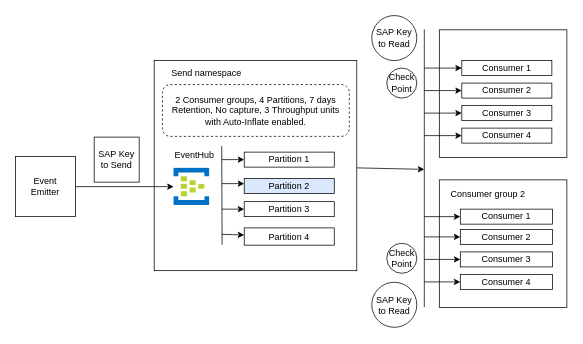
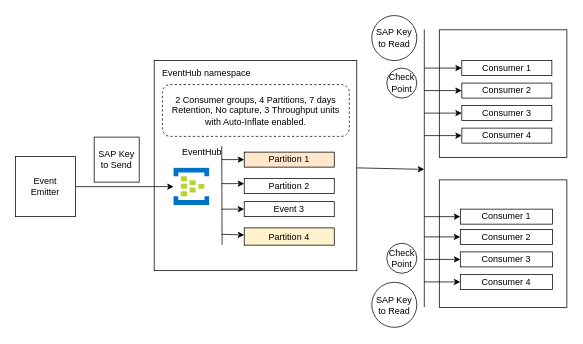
  <mxCell id="0" />
  <mxCell id="1" parent="0" />
  <mxCell id="2" value="" style="rounded=0;whiteSpace=wrap;html=1;" vertex="1" parent="1"><mxGeometry x="585" y="239" width="170" height="170" as="geometry" /></mxCell>
  <mxCell id="3" value="" style="rounded=0;whiteSpace=wrap;html=1;" vertex="1" parent="1"><mxGeometry x="585" y="39" width="170" height="170" as="geometry" /></mxCell>
  <mxCell id="4" value="" style="rounded=0;whiteSpace=wrap;html=1;" vertex="1" parent="1"><mxGeometry x="205" y="80" width="270" height="280" as="geometry" /></mxCell>
  <mxCell id="5" value="" style="aspect=fixed;html=1;points=[];align=center;image;fontSize=12;image=img/lib/mscae/Event_Hubs.svg;" vertex="1" parent="1"><mxGeometry x="231" y="223" width="48" height="50" as="geometry" /></mxCell>
- <mxCell id="6" value="&lt;font style=&quot;font-size: 12px&quot;&gt;Send namespace&lt;/font&gt;" style="text;html=1;strokeColor=none;fillColor=none;align=center;verticalAlign=middle;whiteSpace=wrap;rounded=0;" vertex="1" parent="1"><mxGeometry x="145" y="81.5" width="260" height="30" as="geometry" /></mxCell>
- <mxCell id="7" value="EventHub" style="text;html=1;strokeColor=none;fillColor=none;align=center;verticalAlign=middle;whiteSpace=wrap;rounded=0;" vertex="1" parent="1"><mxGeometry x="239" y="196.5" width="40" height="20" as="geometry" /></mxCell>
- <mxCell id="8" value="Partition 1" style="rounded=0;whiteSpace=wrap;html=1;" vertex="1" parent="1"><mxGeometry x="325" y="202" width="120" height="20" as="geometry" /></mxCell>
- <mxCell id="9" value="Partition 2" style="rounded=0;whiteSpace=wrap;html=1;fillColor=#dae8fc;" vertex="1" parent="1"><mxGeometry x="325" y="237" width="120" height="20" as="geometry" /></mxCell>
- <mxCell id="10" value="Partition 3" style="rounded=0;whiteSpace=wrap;html=1;" vertex="1" parent="1"><mxGeometry x="325" y="268" width="120" height="20" as="geometry" /></mxCell>
- <mxCell id="11" value="Partition 4" style="rounded=0;whiteSpace=wrap;html=1;" vertex="1" parent="1"><mxGeometry x="325" y="303" width="120" height="23" as="geometry" /></mxCell>
+ <mxCell id="6" value="&lt;font style=&quot;font-size: 12px&quot;&gt;EventHub namespace&lt;/font&gt;" style="text;html=1;strokeColor=none;fillColor=none;align=center;verticalAlign=middle;whiteSpace=wrap;rounded=0;" vertex="1" parent="1"><mxGeometry x="145" y="81.5" width="260" height="30" as="geometry" /></mxCell>
+ <mxCell id="7" value="EventHub" style="text;html=1;strokeColor=none;fillColor=none;align=center;verticalAlign=middle;whiteSpace=wrap;rounded=0;" vertex="1" parent="1"><mxGeometry x="249" y="191.5" width="40" height="20" as="geometry" /></mxCell>
+ <mxCell id="8" value="Partition 1" style="rounded=0;whiteSpace=wrap;html=1;fillColor=#ffe6cc;" vertex="1" parent="1"><mxGeometry x="325" y="202" width="120" height="20" as="geometry" /></mxCell>
+ <mxCell id="9" value="Partition 2" style="rounded=0;whiteSpace=wrap;html=1;" vertex="1" parent="1"><mxGeometry x="325" y="237" width="120" height="20" as="geometry" /></mxCell>
+ <mxCell id="10" value="Event 3" style="rounded=0;whiteSpace=wrap;html=1;" vertex="1" parent="1"><mxGeometry x="325" y="268" width="120" height="20" as="geometry" /></mxCell>
+ <mxCell id="11" value="Partition 4" style="rounded=0;whiteSpace=wrap;html=1;fillColor=#fff2cc;" vertex="1" parent="1"><mxGeometry x="325" y="303" width="120" height="23" as="geometry" /></mxCell>
  <mxCell id="12" value="" style="edgeStyle=orthogonalEdgeStyle;rounded=0;orthogonalLoop=1;jettySize=auto;html=1;" edge="1" parent="1" source="13" target="5"><mxGeometry relative="1" as="geometry" /></mxCell>
  <mxCell id="13" value="&lt;div&gt;Event &lt;br&gt;&lt;/div&gt;&lt;div&gt;Emitter&lt;br&gt;&lt;/div&gt;" style="whiteSpace=wrap;html=1;aspect=fixed;" vertex="1" parent="1"><mxGeometry x="20" y="208" width="80" height="80" as="geometry" /></mxCell>
  <mxCell id="14" value="" style="endArrow=none;html=1;" edge="1" parent="1"><mxGeometry width="50" height="50" relative="1" as="geometry"><mxPoint x="295.5" y="325.5" as="sourcePoint" /><mxPoint x="295" y="194" as="targetPoint" /></mxGeometry></mxCell>
  <mxCell id="15" style="edgeStyle=orthogonalEdgeStyle;rounded=0;orthogonalLoop=1;jettySize=auto;html=1;exitX=0.5;exitY=1;exitDx=0;exitDy=0;" edge="1" parent="1" source="11" target="11"><mxGeometry relative="1" as="geometry" /></mxCell>
  <mxCell id="16" value="" style="endArrow=classic;html=1;entryX=0;entryY=0.5;entryDx=0;entryDy=0;" edge="1" parent="1" target="8"><mxGeometry width="50" height="50" relative="1" as="geometry"><mxPoint x="295" y="212" as="sourcePoint" /><mxPoint x="355" y="146.5" as="targetPoint" /></mxGeometry></mxCell>
  <mxCell id="17" value="" style="endArrow=classic;html=1;" edge="1" parent="1"><mxGeometry width="50" height="50" relative="1" as="geometry"><mxPoint x="295" y="278" as="sourcePoint" /><mxPoint x="325" y="278" as="targetPoint" /></mxGeometry></mxCell>
  <mxCell id="18" value="" style="endArrow=classic;html=1;" edge="1" parent="1" target="11"><mxGeometry width="50" height="50" relative="1" as="geometry"><mxPoint x="295" y="311.5" as="sourcePoint" /><mxPoint x="355" y="216.5" as="targetPoint" /></mxGeometry></mxCell>
  <mxCell id="19" value="Consumer 1" style="rounded=0;whiteSpace=wrap;html=1;" vertex="1" parent="1"><mxGeometry x="615" y="80" width="120" height="20" as="geometry" /></mxCell>
  <mxCell id="20" value="Consumer 2" style="rounded=0;whiteSpace=wrap;html=1;" vertex="1" parent="1"><mxGeometry x="615" y="110" width="120" height="20" as="geometry" /></mxCell>
  <mxCell id="21" value="Consumer 3" style="rounded=0;whiteSpace=wrap;html=1;" vertex="1" parent="1"><mxGeometry x="615" y="140" width="120" height="20" as="geometry" /></mxCell>
  <mxCell id="22" value="Consumer 4" style="rounded=0;whiteSpace=wrap;html=1;" vertex="1" parent="1"><mxGeometry x="615" y="170" width="120" height="20" as="geometry" /></mxCell>
  <mxCell id="23" value="Consumer 2" style="rounded=0;whiteSpace=wrap;html=1;" vertex="1" parent="1"><mxGeometry x="613" y="305" width="123" height="20" as="geometry" /></mxCell>
  <mxCell id="24" value="Consumer 4" style="rounded=0;whiteSpace=wrap;html=1;" vertex="1" parent="1"><mxGeometry x="613" y="365" width="123" height="20" as="geometry" /></mxCell>
  <mxCell id="25" value="Consumer 3" style="rounded=0;whiteSpace=wrap;html=1;" vertex="1" parent="1"><mxGeometry x="613" y="335" width="123" height="20" as="geometry" /></mxCell>
  <mxCell id="26" value="Consumer 1" style="rounded=0;whiteSpace=wrap;html=1;" vertex="1" parent="1"><mxGeometry x="613" y="278" width="123" height="20" as="geometry" /></mxCell>
  <mxCell id="27" value="" style="endArrow=none;html=1;" edge="1" parent="1"><mxGeometry width="50" height="50" relative="1" as="geometry"><mxPoint x="565" y="408.5" as="sourcePoint" /><mxPoint x="565" y="38.5" as="targetPoint" /></mxGeometry></mxCell>
  <mxCell id="28" value="" style="endArrow=classic;html=1;entryX=0;entryY=0.5;entryDx=0;entryDy=0;" edge="1" parent="1" target="19"><mxGeometry width="50" height="50" relative="1" as="geometry"><mxPoint x="565" y="90" as="sourcePoint" /><mxPoint x="555" y="180" as="targetPoint" /></mxGeometry></mxCell>
  <mxCell id="29" value="" style="endArrow=classic;html=1;entryX=0;entryY=0.5;entryDx=0;entryDy=0;" edge="1" parent="1" target="20"><mxGeometry width="50" height="50" relative="1" as="geometry"><mxPoint x="565" y="120" as="sourcePoint" /><mxPoint x="625" y="100" as="targetPoint" /></mxGeometry></mxCell>
  <mxCell id="30" value="" style="endArrow=classic;html=1;" edge="1" parent="1" target="21"><mxGeometry width="50" height="50" relative="1" as="geometry"><mxPoint x="565" y="150" as="sourcePoint" /><mxPoint x="635" y="110" as="targetPoint" /></mxGeometry></mxCell>
  <mxCell id="31" value="" style="endArrow=classic;html=1;" edge="1" parent="1" target="22"><mxGeometry width="50" height="50" relative="1" as="geometry"><mxPoint x="565" y="180" as="sourcePoint" /><mxPoint x="645" y="120" as="targetPoint" /></mxGeometry></mxCell>
- <mxCell id="32" value="Consumer group 2" style="text;html=1;strokeColor=none;fillColor=none;align=center;verticalAlign=middle;whiteSpace=wrap;rounded=0;" vertex="1" parent="1"><mxGeometry x="595" y="248" width="110" height="20" as="geometry" /></mxCell>
  <mxCell id="33" value="" style="endArrow=classic;html=1;entryX=0;entryY=0.5;entryDx=0;entryDy=0;" edge="1" parent="1" target="26"><mxGeometry width="50" height="50" relative="1" as="geometry"><mxPoint x="565" y="288" as="sourcePoint" /><mxPoint x="85" y="420" as="targetPoint" /></mxGeometry></mxCell>
  <mxCell id="34" value="" style="endArrow=classic;html=1;entryX=0;entryY=0.5;entryDx=0;entryDy=0;" edge="1" parent="1" target="23"><mxGeometry width="50" height="50" relative="1" as="geometry"><mxPoint x="565" y="315" as="sourcePoint" /><mxPoint x="415" y="350" as="targetPoint" /></mxGeometry></mxCell>
  <mxCell id="35" value="" style="endArrow=classic;html=1;entryX=0;entryY=0.5;entryDx=0;entryDy=0;" edge="1" parent="1" target="25"><mxGeometry width="50" height="50" relative="1" as="geometry"><mxPoint x="565" y="345" as="sourcePoint" /><mxPoint x="485" y="380" as="targetPoint" /></mxGeometry></mxCell>
  <mxCell id="36" value="" style="endArrow=classic;html=1;entryX=0;entryY=0.5;entryDx=0;entryDy=0;" edge="1" parent="1" target="24"><mxGeometry width="50" height="50" relative="1" as="geometry"><mxPoint x="565" y="375" as="sourcePoint" /><mxPoint x="565" y="380" as="targetPoint" /></mxGeometry></mxCell>
  <mxCell id="37" value="" style="endArrow=classic;html=1;" edge="1" parent="1" source="4"><mxGeometry width="50" height="50" relative="1" as="geometry"><mxPoint x="525" y="282.5" as="sourcePoint" /><mxPoint x="565" y="225" as="targetPoint" /></mxGeometry></mxCell>
  <mxCell id="38" value="" style="endArrow=classic;html=1;" edge="1" parent="1"><mxGeometry width="50" height="50" relative="1" as="geometry"><mxPoint x="295" y="244" as="sourcePoint" /><mxPoint x="325" y="244" as="targetPoint" /></mxGeometry></mxCell>
  <mxCell id="39" value="&lt;div&gt;&lt;br&gt;&lt;/div&gt;&lt;div&gt;&lt;br&gt;&lt;/div&gt;&lt;div&gt;SAP Key&lt;/div&gt;&lt;div&gt;to Send&lt;br&gt;&lt;/div&gt;&lt;div&gt;&lt;br&gt;&lt;/div&gt;&lt;div&gt;&lt;br&gt;&lt;/div&gt;" style="whiteSpace=wrap;html=1;aspect=fixed;rounded=0;" vertex="1" parent="1"><mxGeometry x="125" y="182" width="60" height="60" as="geometry" /></mxCell>
  <mxCell id="40" value="2 Consumer groups, 4 Partitions, 7 days Retention, No capture, 3 Throughput units with Auto-Inflate enabled." style="rounded=1;whiteSpace=wrap;html=1;dashed=1;" vertex="1" parent="1"><mxGeometry x="216" y="112" width="249" height="69" as="geometry" /></mxCell>
  <mxCell id="41" value="&lt;div&gt;Check&lt;/div&gt;&lt;div&gt;Point&lt;br&gt;&lt;/div&gt;" style="ellipse;whiteSpace=wrap;html=1;aspect=fixed;" vertex="1" parent="1"><mxGeometry x="515" y="323.5" width="40" height="40" as="geometry" /></mxCell>
  <mxCell id="42" value="&lt;div&gt;Check&lt;/div&gt;&lt;div&gt;Point&lt;/div&gt;" style="ellipse;whiteSpace=wrap;html=1;aspect=fixed;" vertex="1" parent="1"><mxGeometry x="515" y="90" width="40" height="40" as="geometry" /></mxCell>
  <mxCell id="43" value="&lt;div&gt;SAP Key&lt;br&gt;&lt;/div&gt;&lt;div&gt;to Read&lt;br&gt;&lt;/div&gt;" style="ellipse;whiteSpace=wrap;html=1;aspect=fixed;" vertex="1" parent="1"><mxGeometry x="495" y="375.5" width="60" height="60" as="geometry" /></mxCell>
  <mxCell id="44" value="&lt;div&gt;SAP Key&lt;br&gt;&lt;/div&gt;&lt;div&gt;to Read&lt;br&gt;&lt;/div&gt;" style="ellipse;whiteSpace=wrap;html=1;aspect=fixed;" vertex="1" parent="1"><mxGeometry x="495" y="20" width="60" height="60" as="geometry" /></mxCell>
